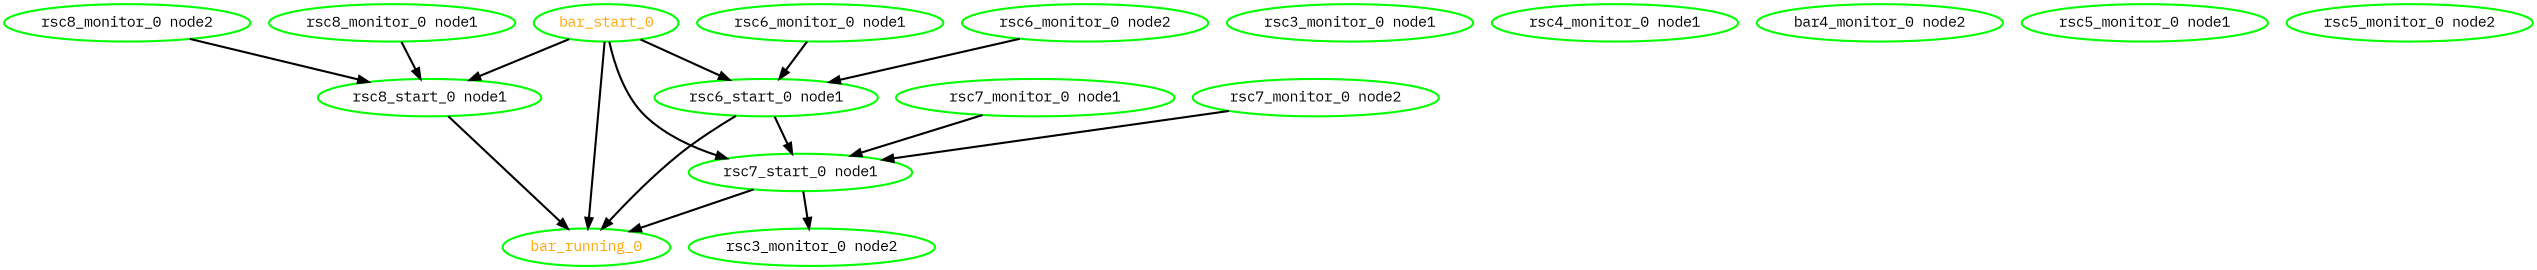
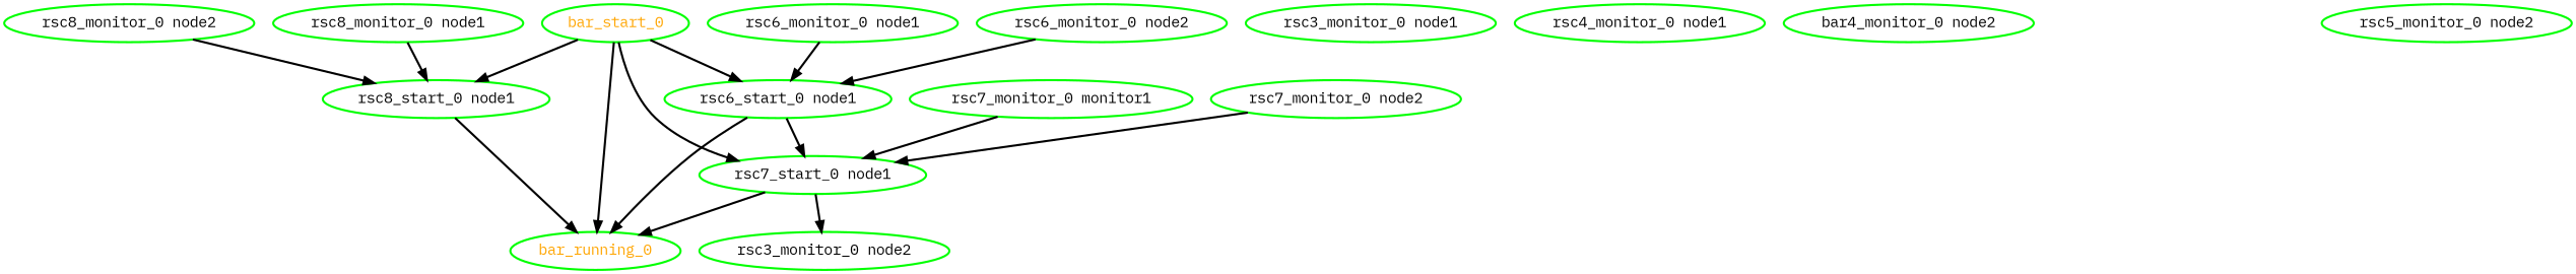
  digraph {
    fontname="IBM Plex Mono"
    node [color=green fontcolor=black fontname="IBM Plex Mono" style=bold]
    edge [fontname="IBM Plex Mono" style=bold]
    bar_running_0 [fontcolor=orange]
    bar_start_0 [fontcolor=orange]
    "rsc6_start_0 node1"
    "rsc7_start_0 node1"
    "rsc8_start_0 node1"
    "rsc3_monitor_0 node2"
    "rsc3_monitor_0 node1"
    "rsc4_monitor_0 node1"
    n9 [label="bar4_monitor_0 node2"]
-   "rsc5_monitor_0 node1"
    "rsc5_monitor_0 node2"
    "rsc6_monitor_0 node1"
    "rsc6_monitor_0 node2"
-   "rsc7_monitor_0 node1"
+   "rsc7_monitor_0 node1" [label="rsc7_monitor_0 monitor1"]
    "rsc7_monitor_0 node2"
    "rsc8_monitor_0 node1"
    "rsc8_monitor_0 node2"
    bar_start_0 -> bar_running_0
    bar_start_0 -> "rsc6_start_0 node1"
    bar_start_0 -> "rsc7_start_0 node1"
    bar_start_0 -> "rsc8_start_0 node1"
    "rsc6_start_0 node1" -> bar_running_0
    "rsc6_start_0 node1" -> "rsc7_start_0 node1"
    "rsc7_start_0 node1" -> bar_running_0
    "rsc7_start_0 node1" -> "rsc3_monitor_0 node2"
    "rsc8_start_0 node1" -> bar_running_0
    "rsc6_monitor_0 node1" -> "rsc6_start_0 node1"
    "rsc6_monitor_0 node2" -> "rsc6_start_0 node1"
    "rsc7_monitor_0 node1" -> "rsc7_start_0 node1"
    "rsc7_monitor_0 node2" -> "rsc7_start_0 node1"
    "rsc8_monitor_0 node1" -> "rsc8_start_0 node1"
    "rsc8_monitor_0 node2" -> "rsc8_start_0 node1"
  }
